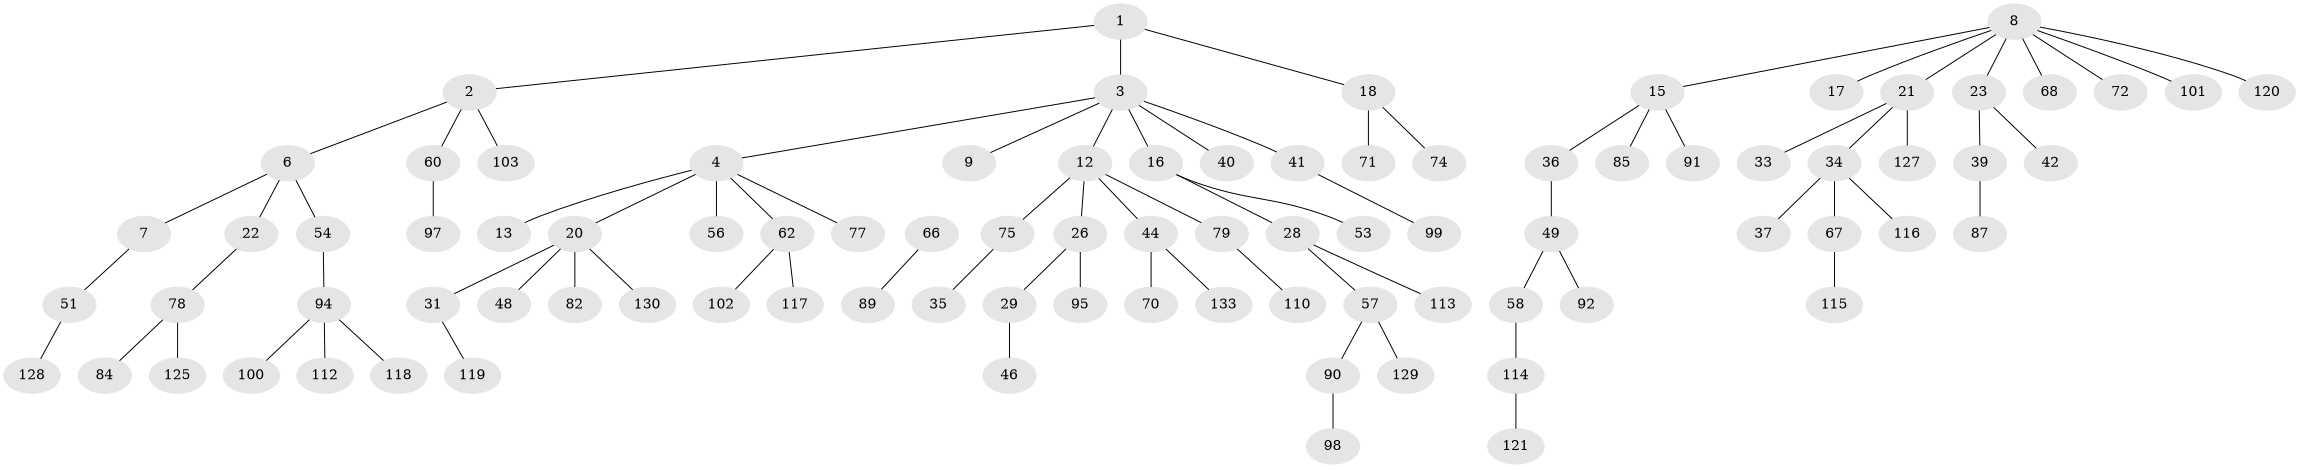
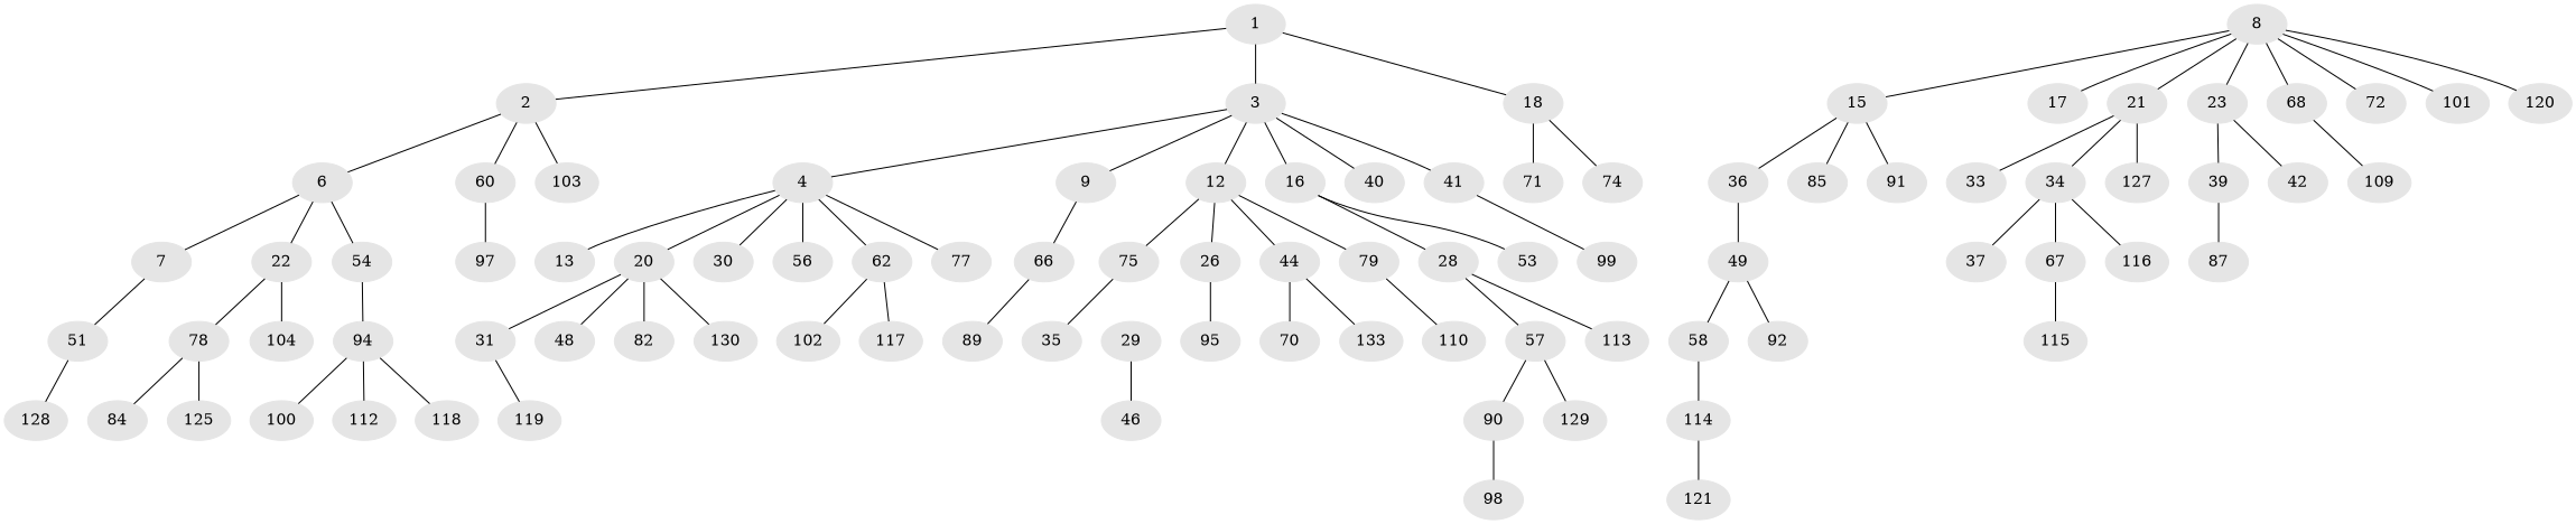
  graph {
    node [color=gray90 style=filled]
    1 [super="+10"]
    2 [super="+5"]
    3 [super="+38"]
    18 [super="+64"]
    6 [super="+50"]
    60
    103 [super="+105"]
    4 [super="+52"]
    9 [super="+11"]
    12 [super="+19"]
    16
    40
    41 [super="+75"]
    71
    74
    7 [super="+14"]
    22 [super="+63"]
    54
    8 [super="+24"]
    15 [super="+27"]
    17
    21 [super="+43"]
    23
    68 [super="+69"]
    72
    101
    120
    97
    13 [super="+106"]
    20 [super="+32"]
+   30
    56
    62 [super="+65"]
    77
    66 [super="+73"]
    n36 [label=75 super="+86"]
    26 [super="+45"]
    44 [super="+81"]
    79 [super="+96"]
    28 [super="+47"]
    53
    99
    31
    48
    82
    130
    102
    117
    51 [super="+108"]
    78 [super="+83"]
+   104
    94 [super="+124"]
    128
    36
    85 [super="+122"]
    91
    33 [super="+131"]
    34 [super="+55"]
    127
    39 [super="+107"]
    42 [super="+59"]
+   109
    89
    35
    29
    95
    70
    133
    110
    49 [super="+76"]
    57 [super="+80"]
    113
    119 [super="+126"]
    37 [super="+111"]
    67 [super="+93"]
    116
    84
    125 [super="+132"]
    87
    46 [super="+61"]
    90
    129
    115
    58 [super="+88"]
    92
    114
    100 [super="+123"]
    112
    118
    98
    121
    1 -- 2
    1 -- 3
    1 -- 18
    2 -- 6
    2 -- 60
    2 -- 103
    3 -- 4
    3 -- 9
    3 -- 12
    3 -- 16
    3 -- 40
    3 -- 41
    18 -- 71
    18 -- 74
    6 -- 7
    6 -- 22
    6 -- 54
    60 -- 97
    4 -- 13
    4 -- 20
+   4 -- 30
    4 -- 56
    4 -- 62
    4 -- 77
+   9 -- 66
    12 -- n36
    12 -- 26
    12 -- 44
    12 -- 79
    16 -- 28
    16 -- 53
    41 -- 99
    7 -- 51
    22 -- 78
+   22 -- 104
    54 -- 94
    8 -- 15
    8 -- 17
    8 -- 21
    8 -- 23
    8 -- 68
    8 -- 72
    8 -- 101
    8 -- 120
    15 -- 36
    15 -- 85
    15 -- 91
    21 -- 33
    21 -- 34
    21 -- 127
    23 -- 39
    23 -- 42
+   68 -- 109
    20 -- 31
    20 -- 48
    20 -- 82
    20 -- 130
    62 -- 102
    62 -- 117
    66 -- 89
    n36 -- 35
-   26 -- 29
    26 -- 95
    44 -- 70
    44 -- 133
    79 -- 110
    28 -- 57
    28 -- 113
    31 -- 119
    51 -- 128
    78 -- 84
    78 -- 125
    94 -- 100
    94 -- 112
    94 -- 118
    36 -- 49
    34 -- 37
    34 -- 67
    34 -- 116
    39 -- 87
    29 -- 46
    49 -- 58
    49 -- 92
    57 -- 90
    57 -- 129
    67 -- 115
    90 -- 98
    58 -- 114
    114 -- 121
  }
